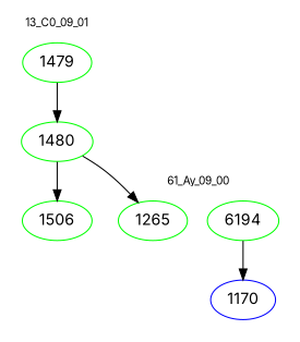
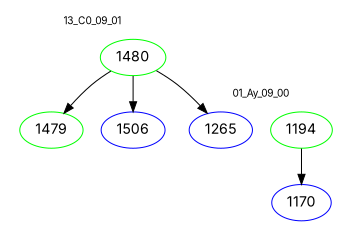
  digraph {
    fontname=Inter
    node [color=green fontname=Inter]
    edge [color=black fontname=Inter]
-   n1 [label=6194]
+   n1 [label=1194]
    n2 [color=blue label=1170]
-   n3 [label=1265]
+   n3 [color=blue label=1265]
    n4 [label=1480]
    n5 [label=1479]
-   n6 [label=1506]
+   n6 [color=blue label=1506]
    subgraph cluster_1 {
      color=white
      fontsize=10
-     label="61_Ay_09_00"
+     label="01_Ay_09_00"
      n1
      n2
      n3
    }
    subgraph cluster_2 {
      color=white
      fontsize=10
      label="13_C0_09_01"
      n4
      n5
      n6
    }
    n1 -> n2
    n4 -> n3
-   n5 -> n4
+   n4 -> n5
    n4 -> n6
  }
